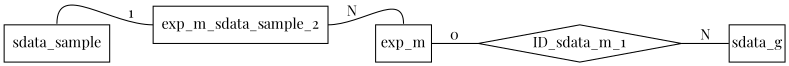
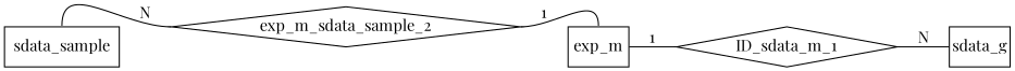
  digraph {
    fontname="Playfair Display"
    rankdir=LR
    node [fontname="Playfair Display" shape=box]
    edge [arrowhead=none fontname="Playfair Display"]
    exp_m [margin="0,0" style="top color=exp_m,rounded corners,drop shadow" texlbl="\graphicspath{{/home/jmfernandez/projects/BLUEPRINT/model/schema+tools/doc-templates/BLUEPRINT/icons/}} \arrayrulecolor{Black} \begin{tabular}{ c l }  \multicolumn{2}{c}{\textbf{\hyperref[tab:exp_m]{\Large{}Expression - Metadata File}}} \\ \hline \includegraphics[height=1.6ex]{pk.pdf} & \hyperref[column:exp.m.analysis_id]{\textbf{analysis\-\_\-id}} \\ \hyperref[column:sdata.sample.sample_id]{\includegraphics[height=1.6ex]{fk.pdf}} & \hyperref[column:exp.m.analyzed_sample_id]{\textit{analyzed\-\_\-sample\-\_\-id}} \\  & \hyperref[column:exp.m.analysis_group_id]{analysis\-\_\-group\-\_\-id} \\  & \hyperref[column:exp.m.data_status]{data\-\_\-status} \\  & \hyperref[column:exp.m.assembly_version]{assembly\-\_\-version} \\  & \hyperref[column:exp.m.program_versions]{\textbf{\textcolor{gray}{program\-\_\-versions}}} \\  & \hyperref[column:exp.m.alignment_algorithm]{alignment\-\_\-algorithm} \\  & \hyperref[column:exp.m.other_analysis_algorithm]{\textcolor{gray}{other\-\_\-analysis\-\_\-algorithm}} \\  & \hyperref[column:exp.m.seq_coverage]{\textcolor{gray}{seq\-\_\-coverage}} \\  & \hyperref[column:exp.m.raw_data_repository]{raw\-\_\-data\-\_\-repository} \\  & \hyperref[column:exp.m.raw_data_accession]{\textcolor{gray}{raw\-\_\-data\-\_\-accession}} \\  & \hyperref[column:exp.m.experimental_group_id]{experimental\-\_\-group\-\_\-id} \\  & \hyperref[column:exp.m.platform]{platform} \\  & \hyperref[column:exp.m.experimental_protocol]{\textcolor{gray}{experimental\-\_\-protocol}} \\  & \hyperref[column:exp.m.notes]{\textcolor{gray}{notes}} \end{tabular}"]
    n2 [label=ID_sdata_m_1 shape=diamond style="top color=exp_m,drop shadow,double distance=2pt" texlbl=Identifies]
    n3 [label=sdata_g margin="0,0" style="top color=exp_g,rounded corners,drop shadow,double distance=2pt" texlbl="\graphicspath{{/home/jmfernandez/projects/BLUEPRINT/model/schema+tools/doc-templates/BLUEPRINT/icons/}} \arrayrulecolor{Black} \begin{tabular}{ c l }  \multicolumn{2}{c}{\textbf{\hyperref[tab:exp_g]{\Large{}Expression - Gene File}}} \\ \hline \hyperref[column:exp.m.analysis_id]{\includegraphics[height=1.6ex]{fkpk.pdf}} & \hyperref[column:exp.g.analysis_id]{\textit{\textbf{analysis\-\_\-id}}} \\ \includegraphics[height=1.6ex]{pk.pdf} & \hyperref[column:exp.g.gene_stable_id]{\textbf{gene\-\_\-stable\-\_\-id}} \\  & \hyperref[column:exp.g.chromosome]{chromosome} \\  & \hyperref[column:exp.g.chromosome_start]{chromosome\-\_\-start} \\  & \hyperref[column:exp.g.chromosome_end]{chromosome\-\_\-end} \\  & \hyperref[column:exp.g.chromosome_strand]{\textcolor{gray}{chromosome\-\_\-strand}} \\  & \hyperref[column:exp.g.quality_score]{\textcolor{gray}{quality\-\_\-score}} \\  & \hyperref[column:exp.g.probability]{\textcolor{gray}{probability}} \\  & \hyperref[column:exp.g.normalized_read_count]{normalized\-\_\-read\-\_\-count} \\  & \hyperref[column:exp.g.raw_read_count]{raw\-\_\-read\-\_\-count} \\  & \hyperref[column:exp.g.normalized_expression_level]{\textcolor{gray}{normalized\-\_\-expression\-\_\-level}} \\  & \hyperref[column:exp.g.reference_sample]{\textcolor{gray}{reference\-\_\-sample}} \\  & \hyperref[column:exp.g.is_annotated]{is\-\_\-annotated} \\  & \hyperref[column:exp.g.probeset_id]{\textcolor{gray}{probeset\-\_\-id}} \\  & \hyperref[column:exp.g.validation_status]{validation\-\_\-status} \\  & \hyperref[column:exp.g.validation_platform]{\textcolor{gray}{validation\-\_\-platform}} \\  & \hyperref[column:exp.g.notes]{\textcolor{gray}{notes}} \end{tabular}"]
-   exp_m_sdata_sample_2 [style="top color=sdata_sample,drop shadow" texlbl="\parbox{3cm}{\centering Relationship \linebreak \textit{\small(analyzed\-\_\-)}}"]
+   exp_m_sdata_sample_2 [shape=diamond style="top color=sdata_sample,drop shadow" texlbl="\parbox{3cm}{\centering Relationship \linebreak \textit{\small(analyzed\-\_\-)}}"]
    sdata_sample [style="top color=sdata_sample,rounded corners,drop shadow" texlbl="\textbf{\hyperref[tab:sdata_sample]{\Large{}Analyzed Sample Data File}}"]
    subgraph sub_1 {
      rank=same
      exp_m
    }
-   exp_m -> n2 [label=0]
+   exp_m -> n2 [label=1]
    n2 -> n3 [label=N style="double distance=2pt"]
-   exp_m_sdata_sample_2 -> exp_m [headport=n label=N style="double distance=2pt" tailport=e]
-   sdata_sample -> exp_m_sdata_sample_2 [headport=w label=1 tailport=n]
+   exp_m_sdata_sample_2 -> exp_m [headport=n label=1 style="double distance=2pt" tailport=e]
+   sdata_sample -> exp_m_sdata_sample_2 [headport=w label=N tailport=n]
  }
